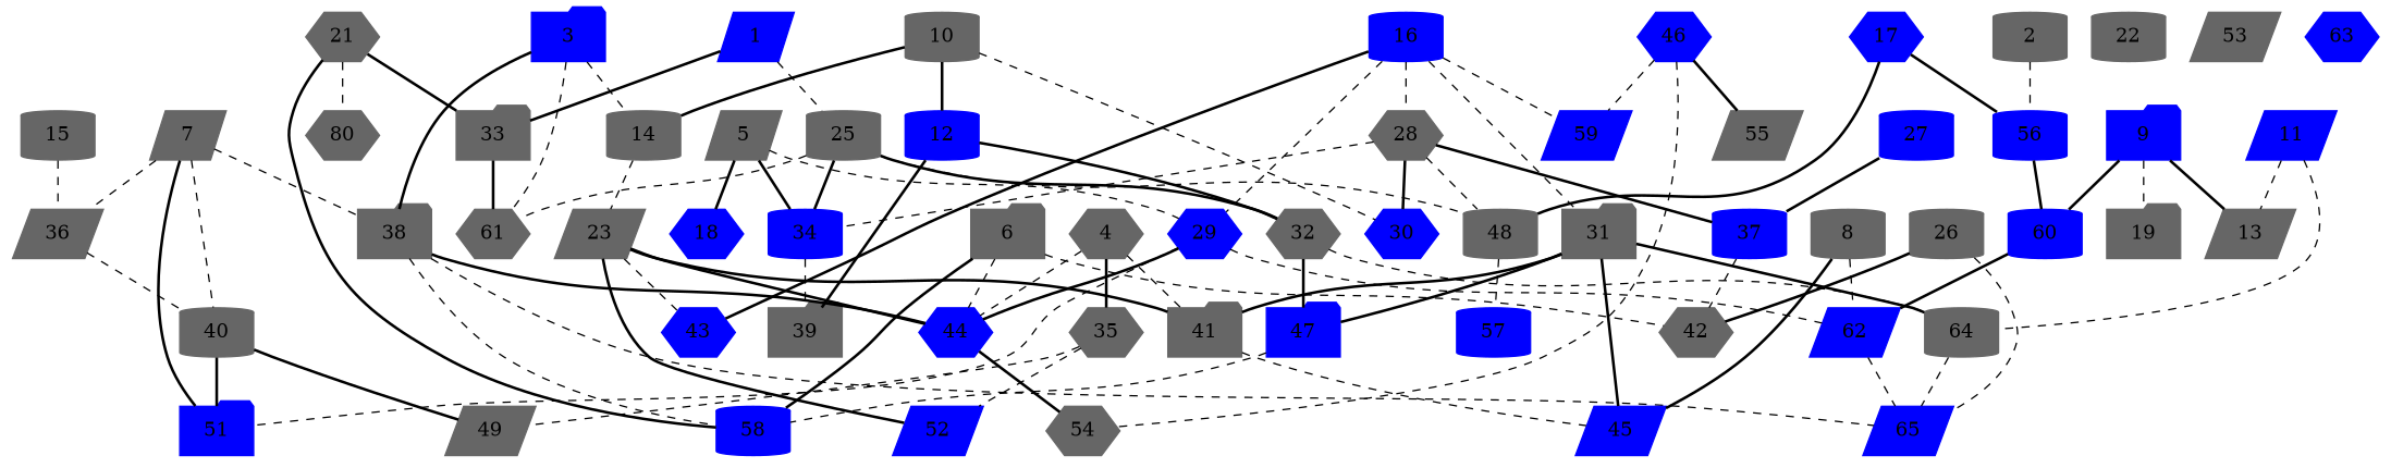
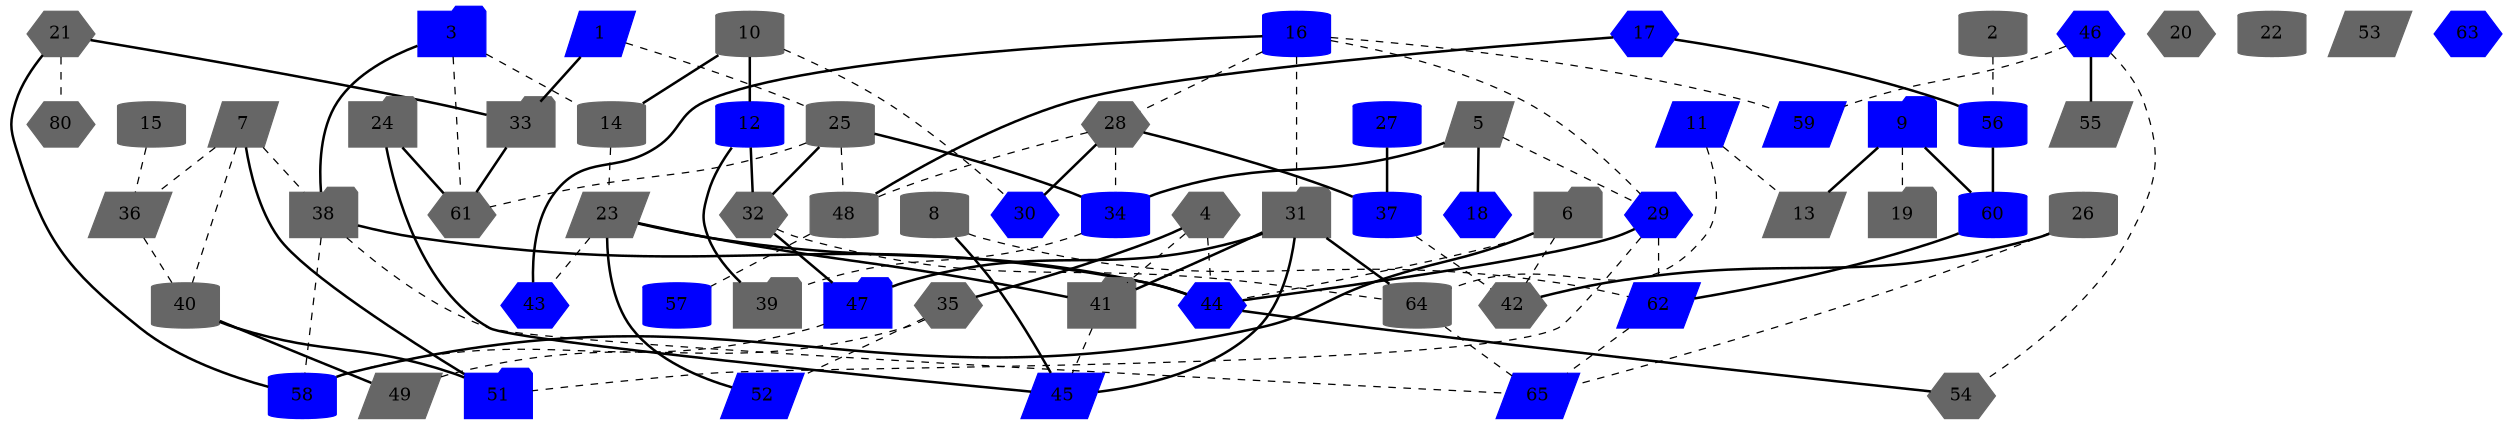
  graph {
    node [color=gray40 shape=cylinder style=filled]
    edge [style=dashed]
    1 [color=blue shape=parallelogram]
    25
    33 [shape=folder]
    61 [shape=hexagon]
    34 [color=blue]
    32 [shape=hexagon]
    48
    56 [color=blue]
    2
    60 [color=blue]
    3 [color=blue shape=folder]
    14
    38 [shape=folder]
    23 [shape=parallelogram]
    44 [color=blue shape=hexagon]
    58 [color=blue]
    65 [color=blue shape=parallelogram]
    4 [shape=hexagon]
    35 [shape=hexagon]
    41 [shape=folder]
    52 [color=blue shape=parallelogram]
    49 [shape=parallelogram]
    45 [color=blue shape=parallelogram]
    54 [shape=hexagon]
    5 [shape=parallelogram]
    18 [color=blue shape=hexagon]
    29 [color=blue shape=hexagon]
    51 [color=blue shape=folder]
    62 [color=blue shape=parallelogram]
    39 [shape=folder]
    6 [shape=folder]
    42 [shape=hexagon]
    7 [shape=parallelogram]
    36 [shape=parallelogram]
    40
    8
    9 [color=blue shape=folder]
    13 [shape=parallelogram]
    19 [shape=folder]
    10
    12 [color=blue]
    30 [color=blue shape=hexagon]
    11 [color=blue shape=parallelogram]
    64
    47 [color=blue shape=folder]
    43 [color=blue shape=hexagon]
    15
    16 [color=blue]
    28 [shape=hexagon]
    31 [shape=folder]
    59 [color=blue shape=parallelogram]
    37 [color=blue]
    17 [color=blue shape=hexagon]
    57 [color=blue]
+   20 [shape=hexagon]
    21 [shape=hexagon]
    n57 [label=80 shape=hexagon]
    22
+   24 [shape=folder]
    26
    27 [color=blue]
    46 [color=blue shape=hexagon]
    55 [shape=parallelogram]
    53 [shape=parallelogram]
    63 [color=blue shape=hexagon]
    1 -- 25
    1 -- 33 [style=bold]
    25 -- 61
    25 -- 34 [style=bold]
    25 -- 32 [style=bold]
    25 -- 48
    33 -- 61 [style=bold]
    34 -- 39
    32 -- 64
    32 -- 47 [style=bold]
    48 -- 57
    56 -- 60 [style=bold]
    2 -- 56
    60 -- 62 [style=bold]
    3 -- 61
    3 -- 14
    3 -- 38 [style=bold]
    14 -- 23
    38 -- 44 [style=bold]
    38 -- 58
    38 -- 65
    23 -- 44 [style=bold]
    23 -- 41 [style=bold]
    23 -- 52 [style=bold]
    23 -- 43
    44 -- 54 [style=bold]
    4 -- 44
    4 -- 35 [style=bold]
    4 -- 41
    35 -- 52
    35 -- 49
    41 -- 45
    5 -- 34 [style=bold]
    5 -- 18 [style=bold]
    5 -- 29
    29 -- 44 [style=bold]
    29 -- 51
    29 -- 62
    62 -- 65
    6 -- 44
    6 -- 58 [style=bold]
    6 -- 42
    7 -- 38
    7 -- 51 [style=bold]
    7 -- 36
    7 -- 40
    36 -- 40
    40 -- 49 [style=bold]
    40 -- 51 [style=bold]
    8 -- 45 [style=bold]
    8 -- 62
    9 -- 60 [style=bold]
    9 -- 13 [style=bold]
    9 -- 19
    10 -- 14 [style=bold]
    10 -- 12 [style=bold]
    10 -- 30
    12 -- 32 [style=bold]
    12 -- 39 [style=bold]
    11 -- 13
    11 -- 64
    64 -- 65
    47 -- 58
    15 -- 36
    16 -- 29
    16 -- 43 [style=bold]
    16 -- 28
    16 -- 31
    16 -- 59
    28 -- 34
    28 -- 48
    28 -- 30 [style=bold]
    28 -- 37 [style=bold]
    31 -- 41 [style=bold]
    31 -- 45 [style=bold]
    31 -- 64 [style=bold]
    31 -- 47 [style=bold]
    37 -- 42
    17 -- 48 [style=bold]
    17 -- 56 [style=bold]
    21 -- 33 [style=bold]
    21 -- 58 [style=bold]
    21 -- n57
+   24 -- 61 [style=bold]
+   24 -- 45 [style=bold]
    26 -- 65
    26 -- 42 [style=bold]
    27 -- 37 [style=bold]
    46 -- 54
    46 -- 59
    46 -- 55 [style=bold]
  }
